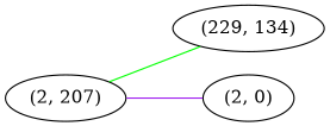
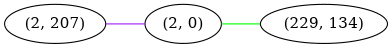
  graph {
    rankdir=LR
    "(2, 207)"
    "(229, 134)"
    n3 [label="(2, 0)"]
-   "(2, 207)" -- "(229, 134)" [color=green weight=2]
+   n3 -- "(229, 134)" [color=green weight=2]
    "(2, 207)" -- n3 [color=purple weight=4]
  }
